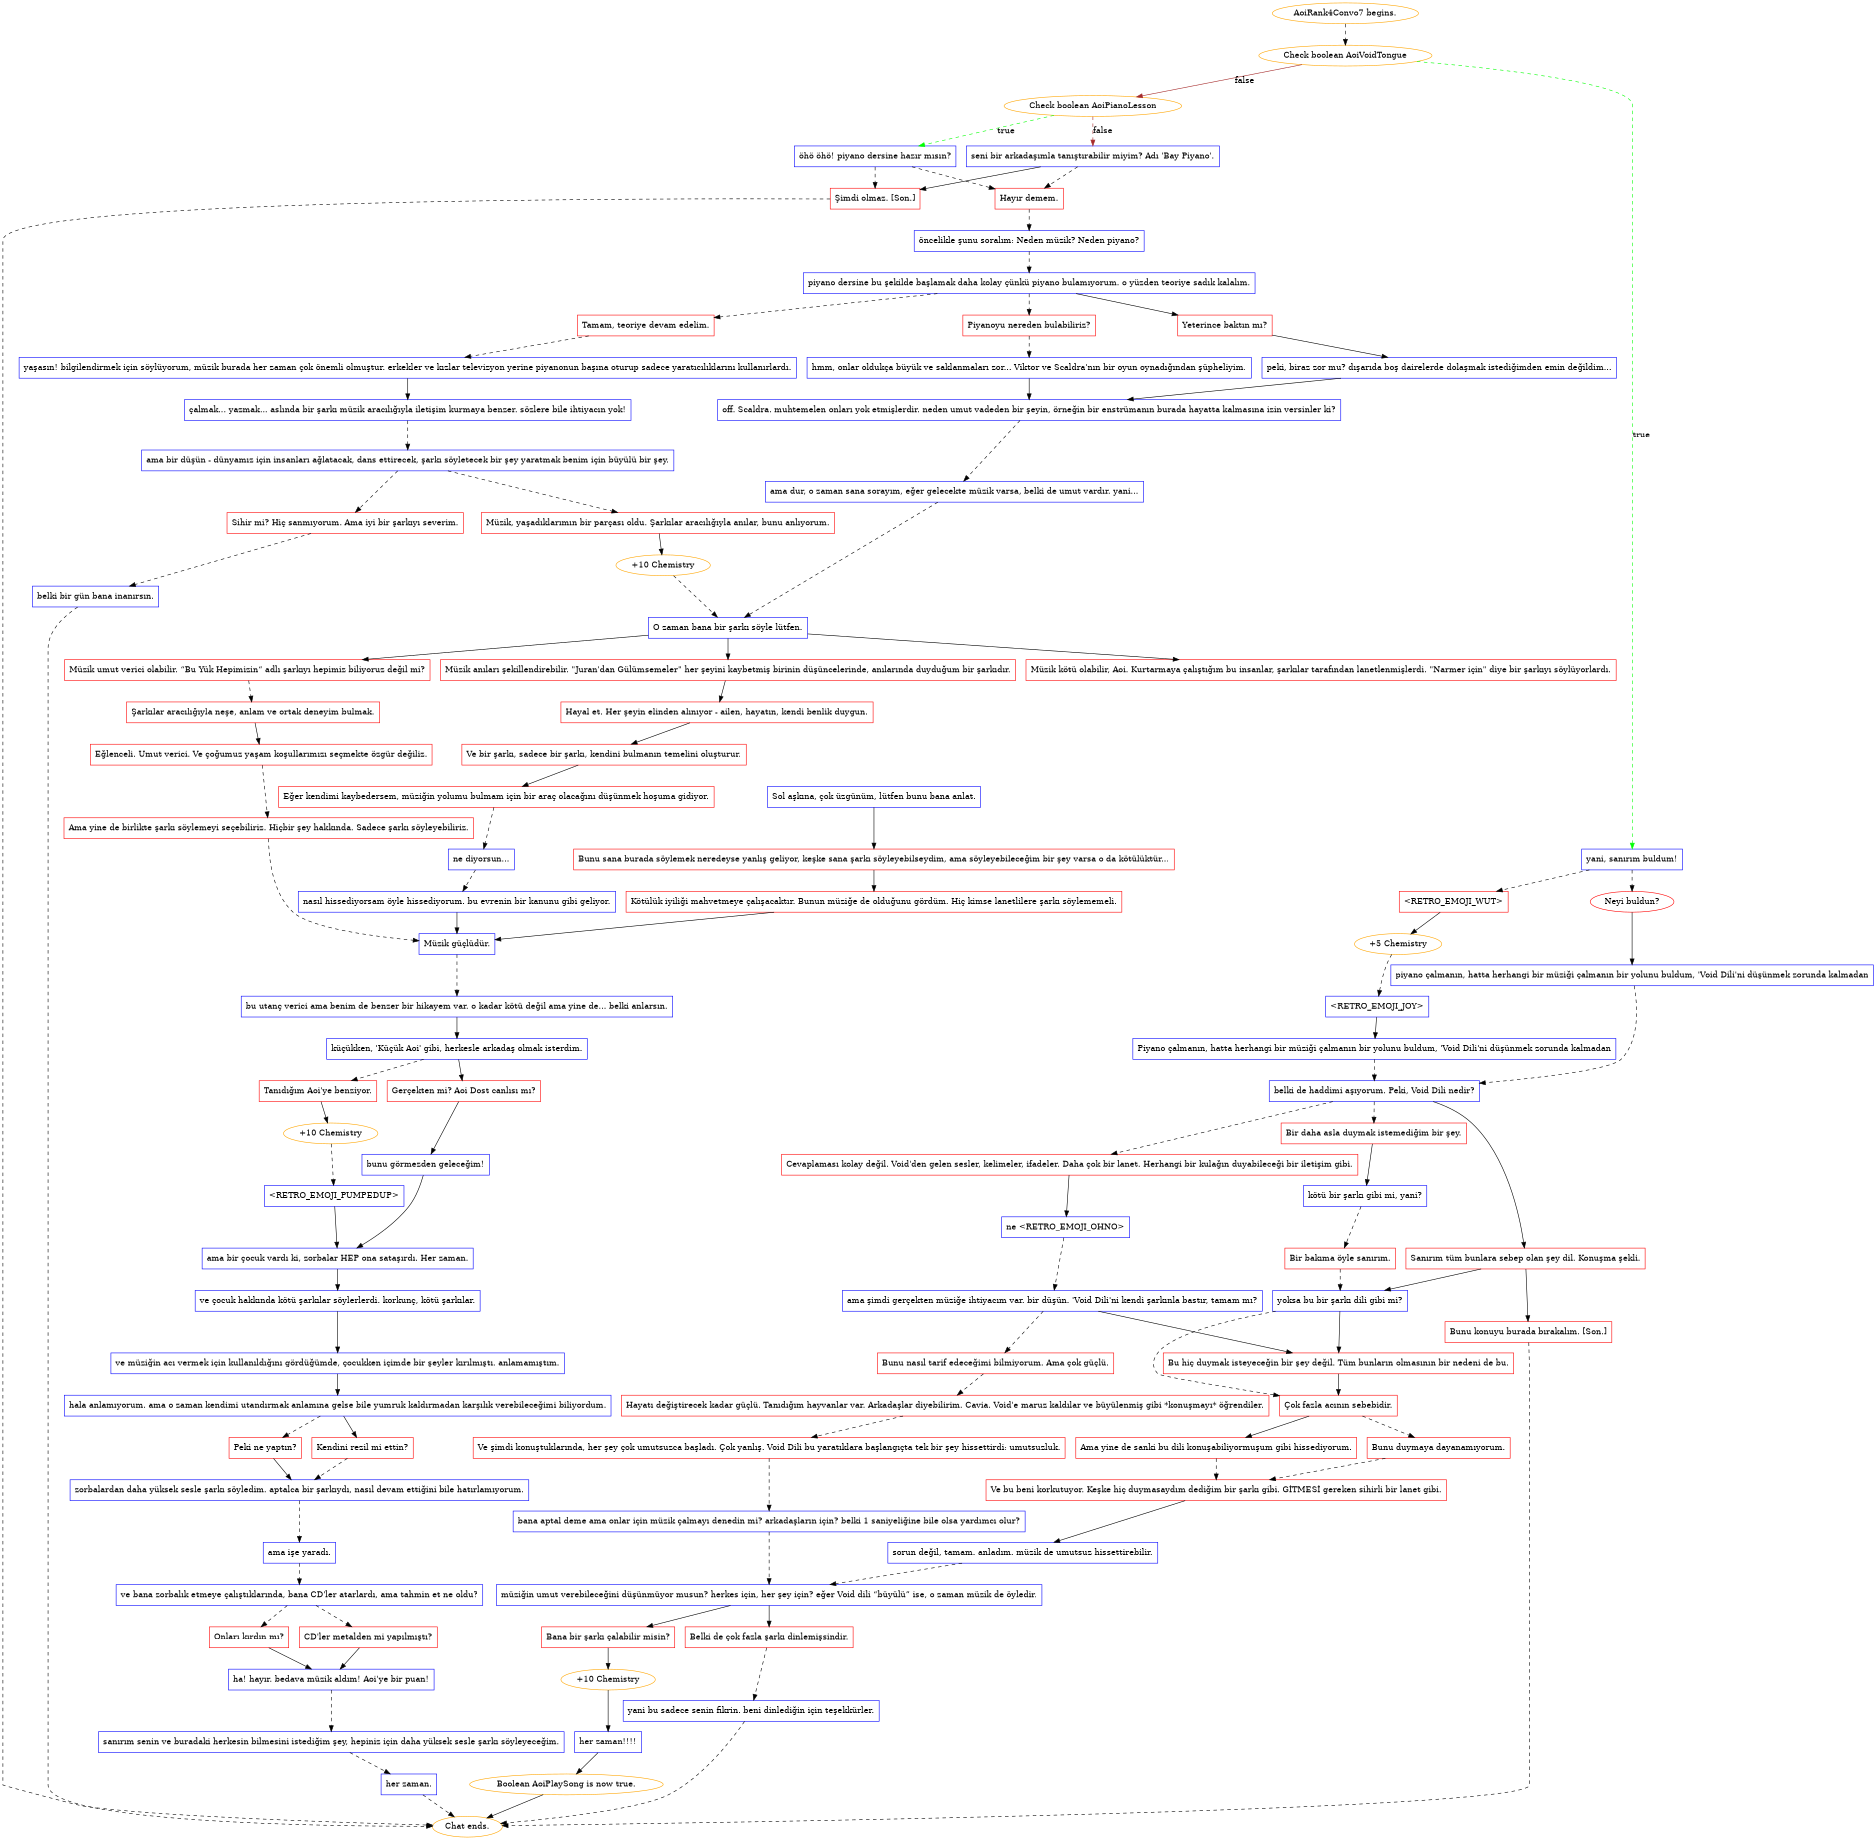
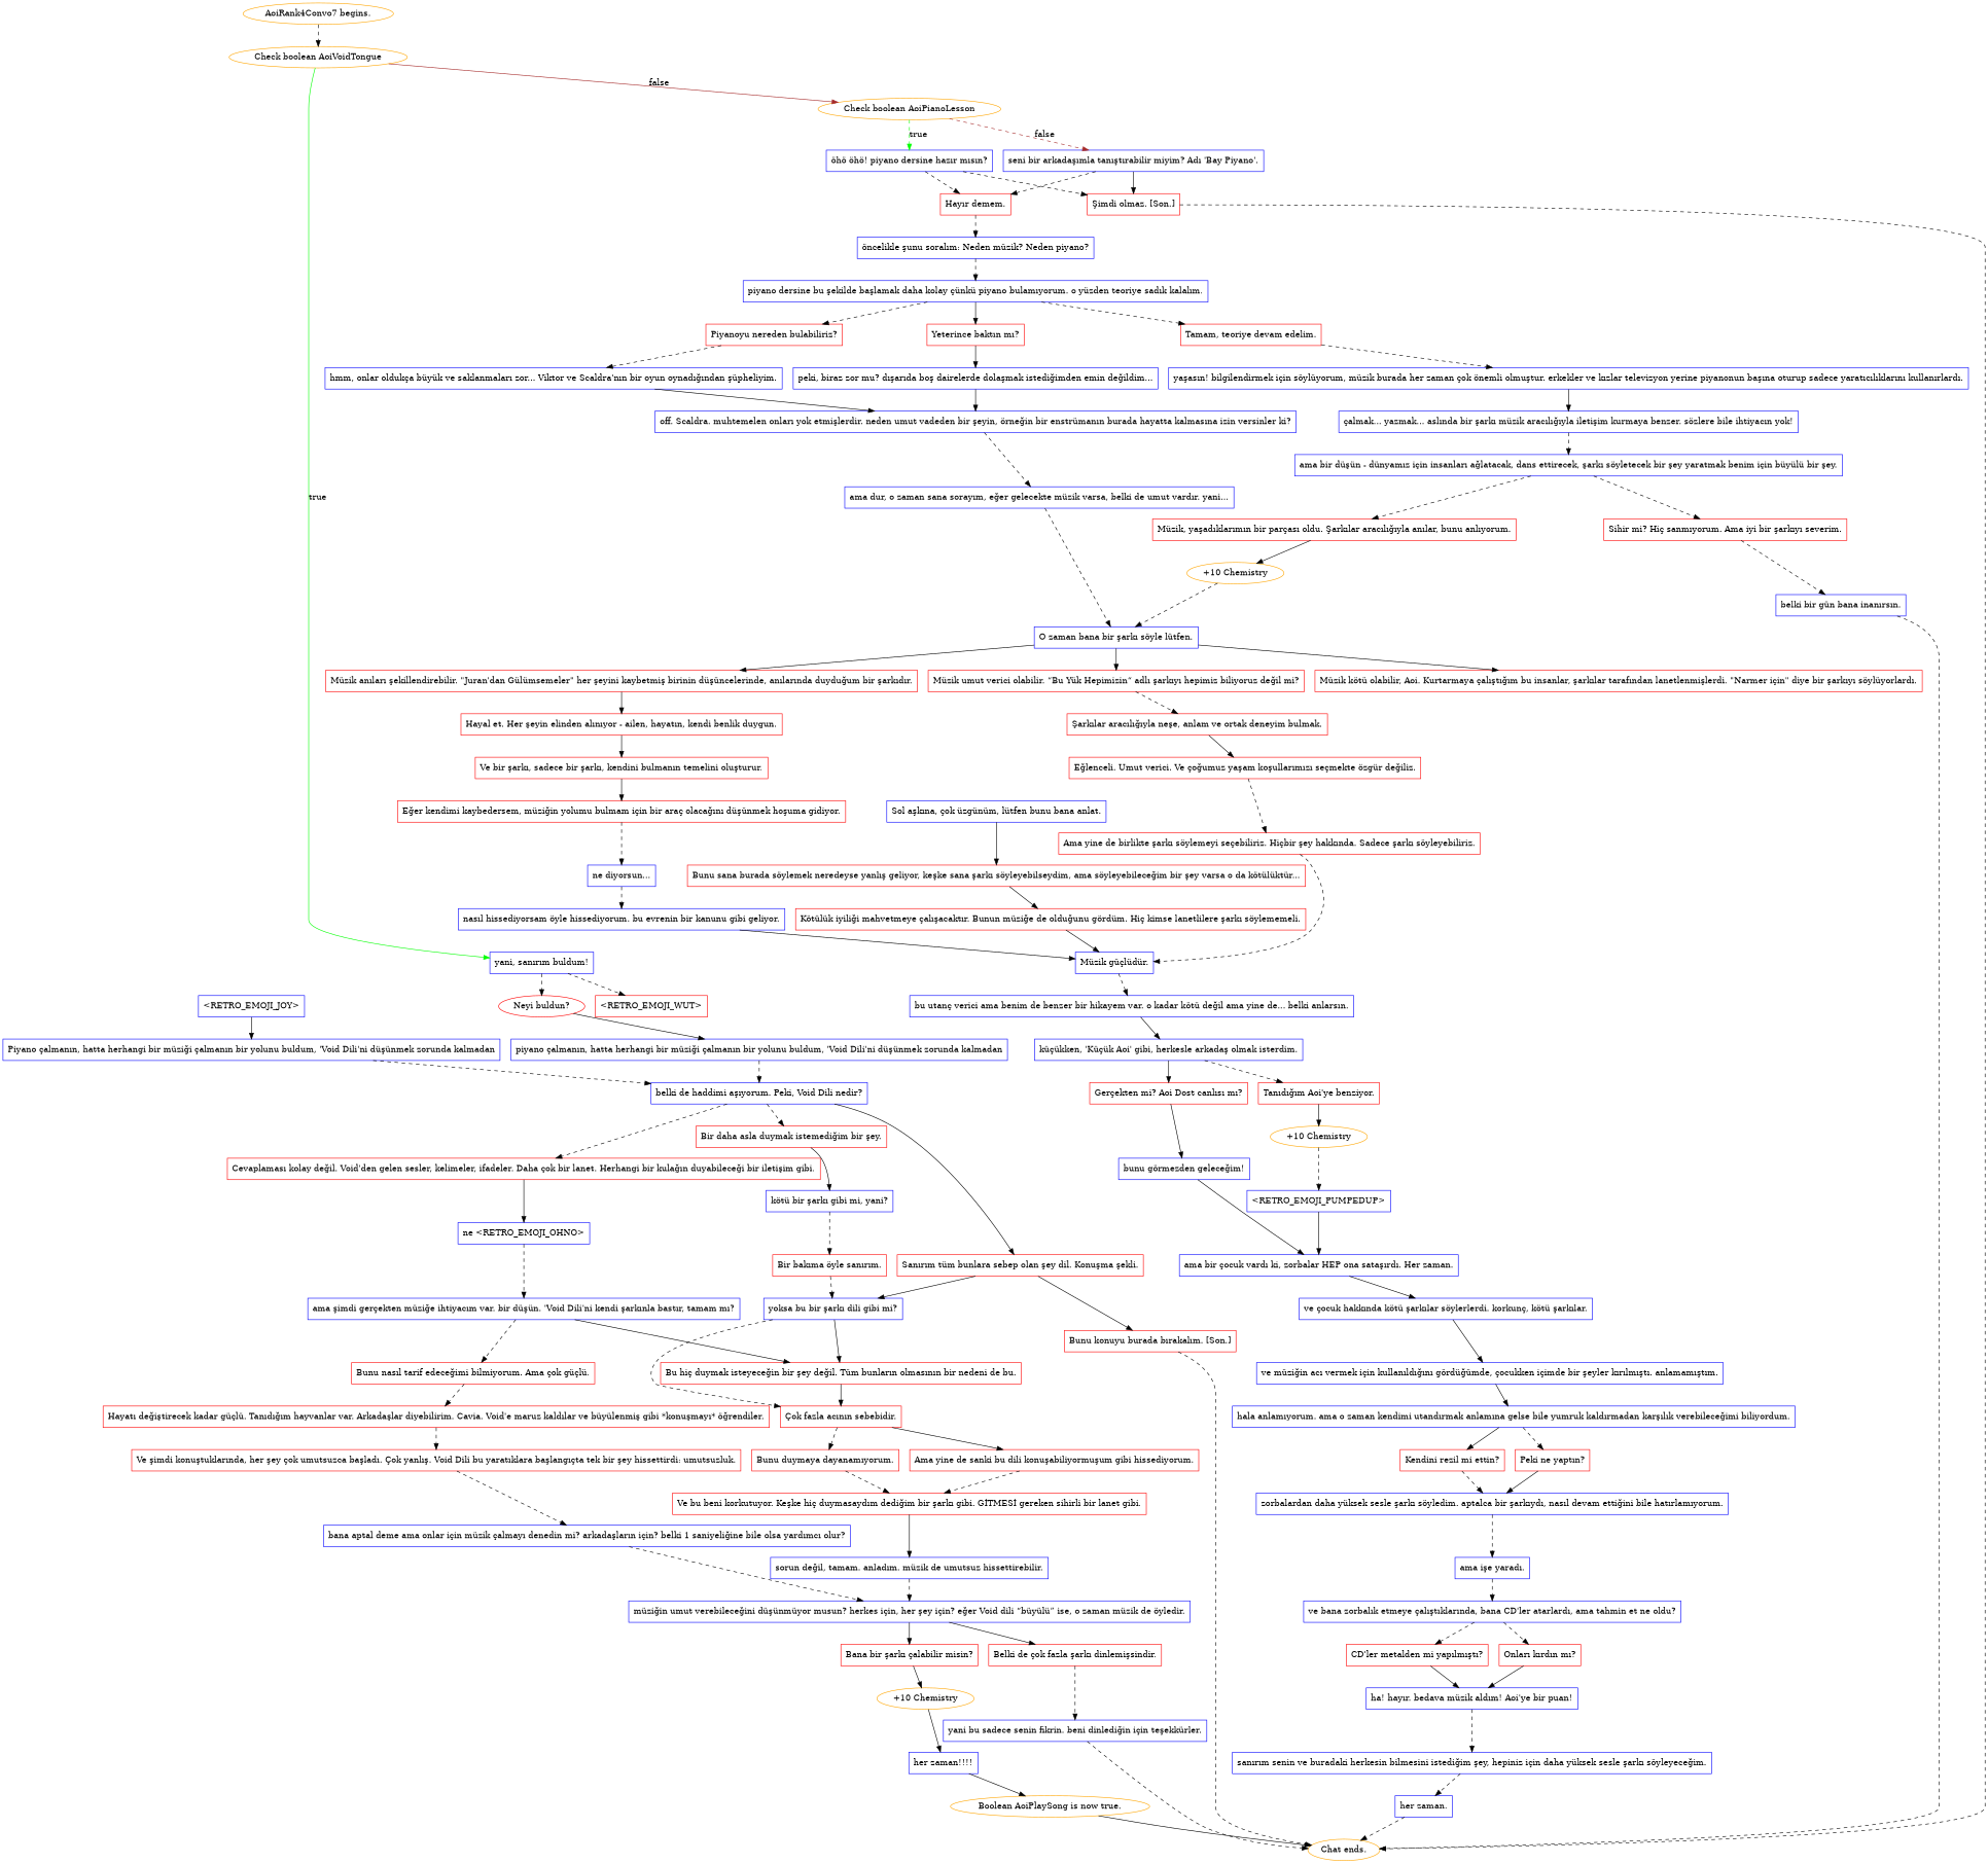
  digraph {
    node [color=blue shape=box]
    edge [style=dashed]
    "AoiRank4Convo7 begins." [color=orange shape=""]
    n2 [color=orange label="Check boolean AoiVoidTongue" shape=""]
    n3 [label="yani, sanırım buldum!"]
    n4 [color=orange label="Check boolean AoiPianoLesson" shape=""]
    n5 [color=red label="<RETRO_EMOJI_WUT>"]
    n6 [color=red label="Neyi buldun?" shape=ellipse]
    n7 [label="öhö öhö! piyano dersine hazır mısın?"]
    n8 [label="seni bir arkadaşımla tanıştırabilir miyim? Adı 'Bay Piyano'."]
-   n9 [color=orange label="+5 Chemistry" shape=""]
    n10 [label="piyano çalmanın, hatta herhangi bir müziği çalmanın bir yolunu buldum, 'Void Dili'ni düşünmek zorunda kalmadan"]
    n11 [color=red label="Hayır demem."]
    n12 [color=red label="Şimdi olmaz. [Son.]"]
    n13 [label="<RETRO_EMOJI_JOY>"]
    n14 [label="belki de haddimi aşıyorum. Peki, Void Dili nedir?"]
    n15 [label="öncelikle şunu soralım: Neden müzik? Neden piyano?"]
    "Chat ends." [color=orange shape=""]
    n17 [label="Piyano çalmanın, hatta herhangi bir müziği çalmanın bir yolunu buldum, 'Void Dili'ni düşünmek zorunda kalmadan"]
    n18 [color=red label="Cevaplaması kolay değil. Void'den gelen sesler, kelimeler, ifadeler. Daha çok bir lanet. Herhangi bir kulağın duyabileceği bir iletişim gibi."]
    n19 [color=red label="Bir daha asla duymak istemediğim bir şey."]
    n20 [color=red label="Sanırım tüm bunlara sebep olan şey dil. Konuşma şekli."]
    n21 [label="piyano dersine bu şekilde başlamak daha kolay çünkü piyano bulamıyorum. o yüzden teoriye sadık kalalım."]
    n22 [label="ne <RETRO_EMOJI_OHNO>"]
    n23 [label="kötü bir şarkı gibi mi, yani?"]
    n24 [label="yoksa bu bir şarkı dili gibi mi?"]
    n25 [color=red label="Bunu konuyu burada bırakalım. [Son.]"]
    n26 [color=red label="Tamam, teoriye devam edelim."]
    n27 [color=red label="Yeterince baktın mı?"]
    n28 [color=red label="Piyanoyu nereden bulabiliriz?"]
    n29 [label="ama şimdi gerçekten müziğe ihtiyacım var. bir düşün. 'Void Dili'ni kendi şarkınla bastır, tamam mı?"]
    n30 [color=red label="Bir bakıma öyle sanırım."]
    n31 [color=red label="Bu hiç duymak isteyeceğin bir şey değil. Tüm bunların olmasının bir nedeni de bu."]
    n32 [color=red label="Çok fazla acının sebebidir."]
    n33 [label="yaşasın! bilgilendirmek için söylüyorum, müzik burada her zaman çok önemli olmuştur. erkekler ve kızlar televizyon yerine piyanonun başına oturup sadece yaratıcılıklarını kullanırlardı."]
    n34 [label="peki, biraz zor mu? dışarıda boş dairelerde dolaşmak istediğimden emin değildim..."]
    n35 [label="hmm, onlar oldukça büyük ve saklanmaları zor... Viktor ve Scaldra'nın bir oyun oynadığından şüpheliyim."]
    n36 [color=red label="Bunu nasıl tarif edeceğimi bilmiyorum. Ama çok güçlü."]
    n37 [color=red label="Hayatı değiştirecek kadar güçlü. Tanıdığım hayvanlar var. Arkadaşlar diyebilirim. Cavia. Void'e maruz kaldılar ve büyülenmiş gibi *konuşmayı* öğrendiler."]
    n38 [label="çalmak... yazmak... aslında bir şarkı müzik aracılığıyla iletişim kurmaya benzer. sözlere bile ihtiyacın yok!"]
    n39 [label="off. Scaldra. muhtemelen onları yok etmişlerdir. neden umut vadeden bir şeyin, örneğin bir enstrümanın burada hayatta kalmasına izin versinler ki?"]
    n40 [color=red label="Ve şimdi konuştuklarında, her şey çok umutsuzca başladı. Çok yanlış. Void Dili bu yaratıklara başlangıçta tek bir şey hissettirdi: umutsuzluk."]
    n41 [color=red label="Bunu duymaya dayanamıyorum."]
    n42 [color=red label="Ama yine de sanki bu dili konuşabiliyormuşum gibi hissediyorum."]
    n43 [label="ama bir düşün - dünyamız için insanları ağlatacak, dans ettirecek, şarkı söyletecek bir şey yaratmak benim için büyülü bir şey."]
    n44 [label="ama dur, o zaman sana sorayım, eğer gelecekte müzik varsa, belki de umut vardır. yani..."]
    n45 [label="bana aptal deme ama onlar için müzik çalmayı denedin mi? arkadaşların için? belki 1 saniyeliğine bile olsa yardımcı olur?"]
    n46 [color=red label="Ve bu beni korkutuyor. Keşke hiç duymasaydım dediğim bir şarkı gibi. GİTMESİ gereken sihirli bir lanet gibi."]
    n47 [color=red label="Sihir mi? Hiç sanmıyorum. Ama iyi bir şarkıyı severim."]
    n48 [color=red label="Müzik, yaşadıklarımın bir parçası oldu. Şarkılar aracılığıyla anılar, bunu anlıyorum."]
    n49 [label="O zaman bana bir şarkı söyle lütfen."]
    n50 [label="müziğin umut verebileceğini düşünmüyor musun? herkes için, her şey için? eğer Void dili “büyülü” ise, o zaman müzik de öyledir."]
    n51 [label="sorun değil, tamam. anladım. müzik de umutsuz hissettirebilir."]
    n52 [label="belki bir gün bana inanırsın."]
    n53 [color=orange label="+10 Chemistry" shape=""]
    n54 [color=red label="Müzik anıları şekillendirebilir. \"Juran'dan Gülümsemeler\" her şeyini kaybetmiş birinin düşüncelerinde, anılarında duyduğum bir şarkıdır."]
    n55 [color=red label="Müzik umut verici olabilir. “Bu Yük Hepimizin“ adlı şarkıyı hepimiz biliyoruz değil mi?"]
    n56 [color=red label="Müzik kötü olabilir, Aoi. Kurtarmaya çalıştığım bu insanlar, şarkılar tarafından lanetlenmişlerdi. \"Narmer için\" diye bir şarkıyı söylüyorlardı."]
    n57 [color=red label="Bana bir şarkı çalabilir misin?"]
    n58 [color=red label="Belki de çok fazla şarkı dinlemişsindir."]
    n59 [color=red label="Hayal et. Her şeyin elinden alınıyor - ailen, hayatın, kendi benlik duygun."]
    n60 [color=red label="Şarkılar aracılığıyla neşe, anlam ve ortak deneyim bulmak."]
    n61 [color=orange label="+10 Chemistry" shape=""]
    n62 [label="yani bu sadece senin fikrin. beni dinlediğin için teşekkürler."]
    n63 [color=red label="Ve bir şarkı, sadece bir şarkı, kendini bulmanın temelini oluşturur."]
    n64 [color=red label="Eğlenceli. Umut verici. Ve çoğumuz yaşam koşullarımızı seçmekte özgür değiliz."]
    n65 [label="her zaman!!!!"]
    n66 [color=red label="Eğer kendimi kaybedersem, müziğin yolumu bulmam için bir araç olacağını düşünmek hoşuma gidiyor."]
    n67 [color=red label="Ama yine de birlikte şarkı söylemeyi seçebiliriz. Hiçbir şey hakkında. Sadece şarkı söyleyebiliriz."]
    n68 [label="Sol aşkına, çok üzgünüm, lütfen bunu bana anlat."]
    n69 [color=red label="Bunu sana burada söylemek neredeyse yanlış geliyor, keşke sana şarkı söyleyebilseydim, ama söyleyebileceğim bir şey varsa o da kötülüktür..."]
    n70 [color=orange label="Boolean AoiPlaySong is now true." shape=""]
    n71 [label="ne diyorsun..."]
    n72 [label="Müzik güçlüdür."]
    n73 [color=red label="Kötülük iyiliği mahvetmeye çalışacaktır. Bunun müziğe de olduğunu gördüm. Hiç kimse lanetlilere şarkı söylememeli."]
    n74 [label="nasıl hissediyorsam öyle hissediyorum. bu evrenin bir kanunu gibi geliyor."]
    n75 [label="bu utanç verici ama benim de benzer bir hikayem var. o kadar kötü değil ama yine de... belki anlarsın."]
    n76 [label="küçükken, 'Küçük Aoi' gibi, herkesle arkadaş olmak isterdim."]
    n77 [color=red label="Tanıdığım Aoi'ye benziyor."]
    n78 [color=red label="Gerçekten mi? Aoi Dost canlısı mı?"]
    n79 [color=orange label="+10 Chemistry" shape=""]
    n80 [label="bunu görmezden geleceğim!"]
    n81 [label="<RETRO_EMOJI_PUMPEDUP>"]
    n82 [label="ama bir çocuk vardı ki, zorbalar HEP ona sataşırdı. Her zaman."]
    n83 [label="ve çocuk hakkında kötü şarkılar söylerlerdi. korkunç, kötü şarkılar."]
    n84 [label="ve müziğin acı vermek için kullanıldığını gördüğümde, çocukken içimde bir şeyler kırılmıştı. anlamamıştım."]
    n85 [label="hala anlamıyorum. ama o zaman kendimi utandırmak anlamına gelse bile yumruk kaldırmadan karşılık verebileceğimi biliyordum."]
    n86 [color=red label="Peki ne yaptın?"]
    n87 [color=red label="Kendini rezil mi ettin?"]
    n88 [label="zorbalardan daha yüksek sesle şarkı söyledim. aptalca bir şarkıydı, nasıl devam ettiğini bile hatırlamıyorum."]
    n89 [label="ama işe yaradı."]
    n90 [label="ve bana zorbalık etmeye çalıştıklarında, bana CD'ler atarlardı, ama tahmin et ne oldu?"]
    n91 [color=red label="CD'ler metalden mi yapılmıştı?"]
    n92 [color=red label="Onları kırdın mı?"]
    n93 [label="ha! hayır. bedava müzik aldım! Aoi'ye bir puan!"]
    n94 [label="sanırım senin ve buradaki herkesin bilmesini istediğim şey, hepiniz için daha yüksek sesle şarkı söyleyeceğim."]
    n95 [label="her zaman."]
    "AoiRank4Convo7 begins." -> n2
-   n2 -> n3 [color=green label=true]
+   n2 -> n3 [color=green label=true style=solid]
    n2 -> n4 [color=brown label=false style=solid]
    n3 -> n5
    n3 -> n6
    n4 -> n7 [color=green label=true]
    n4 -> n8 [color=brown label=false]
-   n5 -> n9 [style=solid]
    n6 -> n10 [style=solid]
    n7 -> n11
    n7 -> n12
    n8 -> n11
    n8 -> n12 [style=solid]
-   n9 -> n13
    n10 -> n14
    n11 -> n15
    n12 -> "Chat ends."
    n13 -> n17 [style=solid]
    n14 -> n18
    n14 -> n19
    n14 -> n20 [style=solid]
    n15 -> n21
    n17 -> n14
    n18 -> n22 [style=solid]
    n19 -> n23 [style=solid]
    n20 -> n24 [style=solid]
    n20 -> n25 [style=solid]
    n21 -> n26
    n21 -> n27 [style=solid]
    n21 -> n28
    n22 -> n29
    n23 -> n30
    n24 -> n31 [style=solid]
    n24 -> n32
    n25 -> "Chat ends."
    n26 -> n33
    n27 -> n34 [style=solid]
    n28 -> n35
    n29 -> n31 [style=solid]
    n29 -> n36
    n30 -> n24
    n31 -> n32 [style=solid]
    n32 -> n41
    n32 -> n42 [style=solid]
    n33 -> n38 [style=solid]
    n34 -> n39 [style=solid]
    n35 -> n39 [style=solid]
    n36 -> n37
    n37 -> n40
    n38 -> n43
    n39 -> n44
    n40 -> n45
    n41 -> n46
    n42 -> n46
    n43 -> n47
    n43 -> n48
    n44 -> n49
    n45 -> n50
    n46 -> n51 [style=solid]
    n47 -> n52
    n48 -> n53 [style=solid]
    n49 -> n54 [style=solid]
    n49 -> n55 [style=solid]
    n49 -> n56 [style=solid]
    n50 -> n57 [style=solid]
    n50 -> n58 [style=solid]
    n51 -> n50
    n52 -> "Chat ends."
    n53 -> n49
    n54 -> n59 [style=solid]
    n55 -> n60
    n57 -> n61 [style=solid]
    n58 -> n62
    n59 -> n63 [style=solid]
    n60 -> n64 [style=solid]
    n61 -> n65 [style=solid]
    n62 -> "Chat ends."
    n63 -> n66 [style=solid]
    n64 -> n67
    n65 -> n70 [style=solid]
    n66 -> n71
    n67 -> n72
    n68 -> n69 [style=solid]
    n69 -> n73 [style=solid]
    n70 -> "Chat ends." [style=solid]
    n71 -> n74
    n72 -> n75
    n73 -> n72 [style=solid]
    n74 -> n72 [style=solid]
    n75 -> n76 [style=solid]
    n76 -> n77
    n76 -> n78 [style=solid]
    n77 -> n79 [style=solid]
    n78 -> n80 [style=solid]
    n79 -> n81
    n80 -> n82 [style=solid]
    n81 -> n82 [style=solid]
    n82 -> n83 [style=solid]
    n83 -> n84 [style=solid]
    n84 -> n85 [style=solid]
    n85 -> n86
    n85 -> n87 [style=solid]
    n86 -> n88 [style=solid]
    n87 -> n88
    n88 -> n89
    n89 -> n90
    n90 -> n91
    n90 -> n92
    n91 -> n93 [style=solid]
    n92 -> n93 [style=solid]
    n93 -> n94
    n94 -> n95
    n95 -> "Chat ends."
  }
